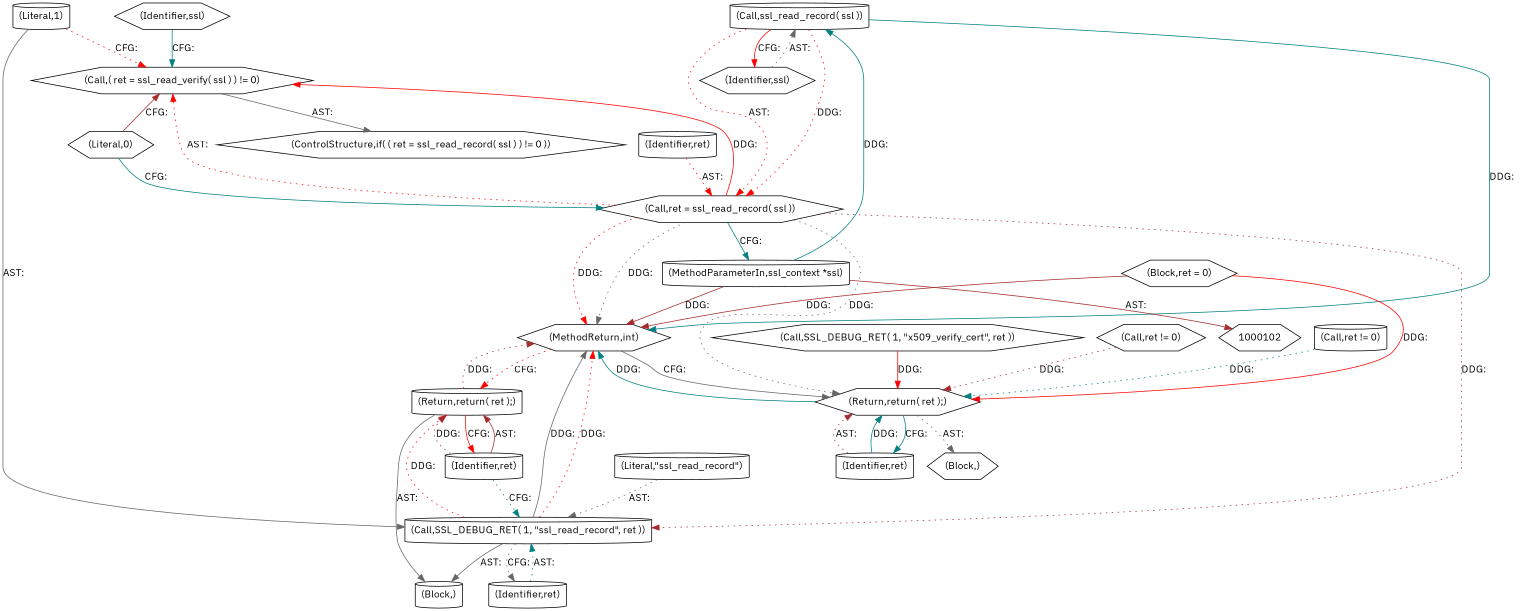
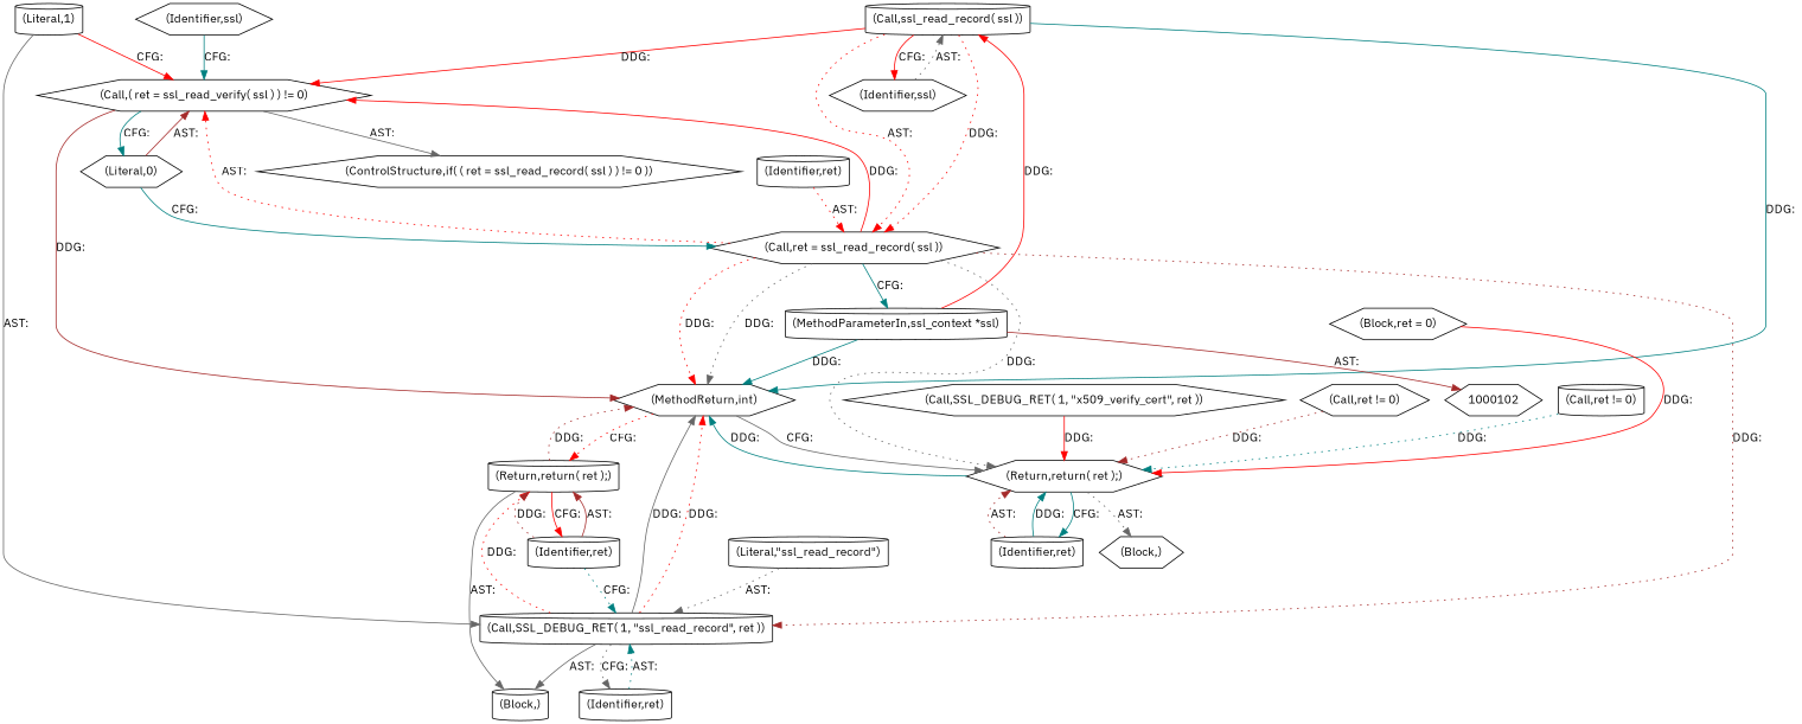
  digraph {
    fontname="IBM Plex Sans"
    node [fontname="IBM Plex Sans" shape=hexagon]
    edge [color=red fontname="IBM Plex Sans" style=solid]
    n1 [label="(Call,ssl_read_record( ssl ))" shape=cylinder]
    n2 [label="(Call,( ret = ssl_read_verify( ssl ) ) != 0)"]
    n3 [label="(Call,ret = ssl_read_record( ssl ))"]
    n4 [label="(MethodReturn,int)"]
    n5 [label="(Identifier,ssl)"]
    n6 [label="(ControlStructure,if( ( ret = ssl_read_record( ssl ) ) != 0 ))"]
    n7 [label="(Literal,0)"]
    n8 [label="(MethodParameterIn,ssl_context *ssl)" shape=cylinder]
    n9 [label="(Call,SSL_DEBUG_RET( 1, \"ssl_read_record\", ret ))" shape=cylinder]
    n10 [label="(Return,return( ret );)"]
    n11 [label="(Return,return( ret );)" shape=cylinder]
    1000102
    n13 [label="(Block,)" shape=cylinder]
    n14 [label="(Identifier,ret)" shape=cylinder]
    n15 [label="(Identifier,ret)" shape=cylinder]
    n16 [label="(Block,)"]
    n17 [label="(Identifier,ret)" shape=cylinder]
    n18 [label="(Call,ret != 0)" shape=cylinder]
    n19 [label="(Identifier,ssl)"]
    n20 [label="(Identifier,ret)" shape=cylinder]
    n21 [label="(Literal,1)" shape=cylinder]
    n22 [label="(Block,ret = 0)"]
    n23 [label="(Literal,\"ssl_read_record\")" shape=cylinder]
    n24 [label="(Call,SSL_DEBUG_RET( 1, \"x509_verify_cert\", ret ))"]
    n25 [label="(Call,ret != 0)"]
+   n1 -> n2 [label="DDG: "]
    n1 -> n3 [label="AST: " style=dotted]
    n1 -> n3 [label="DDG: " style=dotted]
    n1 -> n4 [color=teal label="DDG: "]
    n1 -> n5 [label="CFG: "]
-   n22 -> n4 [color=brown label="DDG: "]
+   n2 -> n4 [color=brown label="DDG: "]
    n2 -> n6 [color=gray40 label="AST: "]
+   n2 -> n7 [color=teal label="CFG: "]
    n3 -> n2 [label="AST: " style=dotted]
    n3 -> n2 [label="DDG: "]
    n3 -> n4 [label="DDG: " style=dotted]
    n3 -> n4 [color=gray40 label="DDG: " style=dotted]
    n3 -> n8 [color=teal label="CFG: "]
    n3 -> n9 [color=brown label="DDG: " style=dotted]
    n3 -> n10 [color=gray40 label="DDG: " style=dotted]
    n4 -> n10 [color=gray40 label="CFG: "]
    n4 -> n11 [label="CFG: " style=dotted]
    n5 -> n1 [color=gray40 label="AST: " style=dotted]
-   n7 -> n2 [color=brown label="CFG: "]
+   n7 -> n2 [color=brown label="AST: "]
    n7 -> n3 [color=teal label="CFG: "]
-   n8 -> n1 [color=teal label="DDG: "]
-   n8 -> n4 [color=brown label="DDG: "]
+   n8 -> n1 [label="DDG: "]
+   n8 -> n4 [color=teal label="DDG: "]
    n8 -> 1000102 [color=brown label="AST: "]
    n9 -> n4 [color=gray40 label="DDG: "]
    n9 -> n4 [label="DDG: " style=dotted]
    n9 -> n11 [label="DDG: " style=dotted]
    n9 -> n13 [color=gray40 label="AST: "]
    n9 -> n14 [color=gray40 label="CFG: " style=dotted]
    n10 -> n4 [color=teal label="DDG: "]
    n10 -> n15 [color=teal label="CFG: "]
    n10 -> n16 [color=gray40 label="AST: " style=dotted]
    n11 -> n4 [color=brown label="DDG: " style=dotted]
    n11 -> n13 [color=gray40 label="AST: "]
    n11 -> n17 [label="CFG: "]
    n14 -> n9 [color=teal label="AST: " style=dotted]
    n15 -> n10 [color=brown label="AST: " style=dotted]
    n15 -> n10 [color=teal label="DDG: "]
    n17 -> n9 [color=teal label="CFG: " style=dotted]
    n17 -> n11 [color=brown label="AST: "]
    n17 -> n11 [color=brown label="DDG: " style=dotted]
    n18 -> n10 [color=teal label="DDG: " style=dotted]
    n19 -> n2 [color=teal label="CFG: "]
    n20 -> n3 [label="AST: " style=dotted]
-   n21 -> n2 [label="CFG: " style=dotted]
+   n21 -> n2 [label="CFG: "]
    n21 -> n9 [color=gray40 label="AST: "]
    n22 -> n10 [label="DDG: "]
    n23 -> n9 [color=gray40 label="AST: " style=dotted]
    n24 -> n10 [label="DDG: "]
    n25 -> n10 [color=brown label="DDG: " style=dotted]
  }
